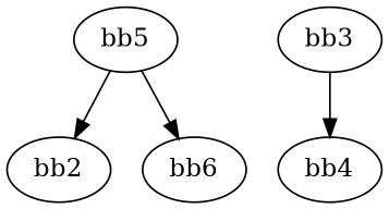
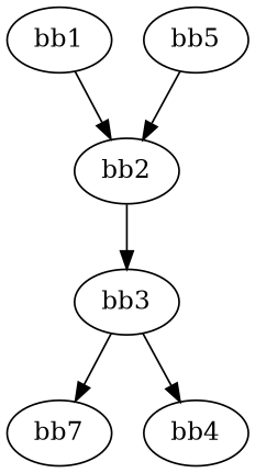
  digraph {
+   n1 [label="bb1\l"]
    n2 [label="bb2\l"]
+   n3 [label="bb7\l"]
    n4 [label="bb3\l"]
    n5 [label="bb4\l"]
    n6 [label="bb5\l"]
-   n7 [label="bb6\l"]
+   n1 -> n2
+   n2 -> n4
+   n4 -> n3
    n4 -> n5
    n6 -> n2
-   n6 -> n7
  }
